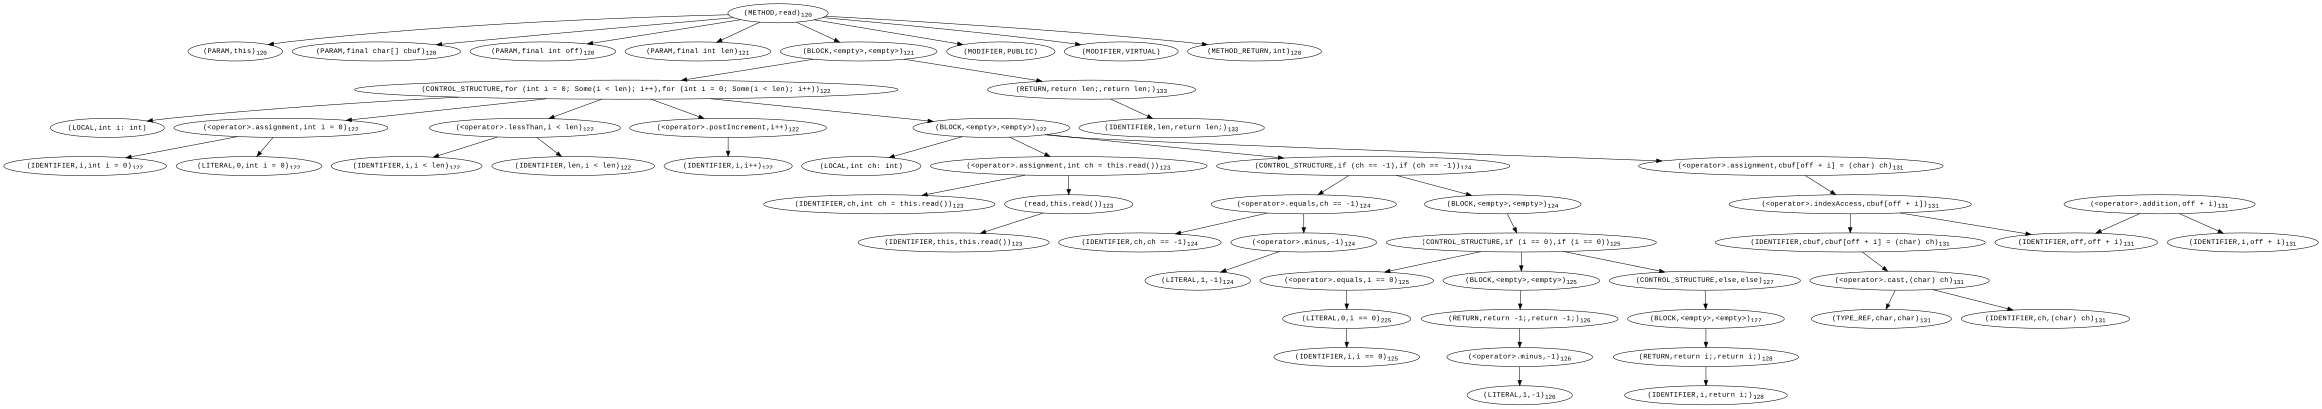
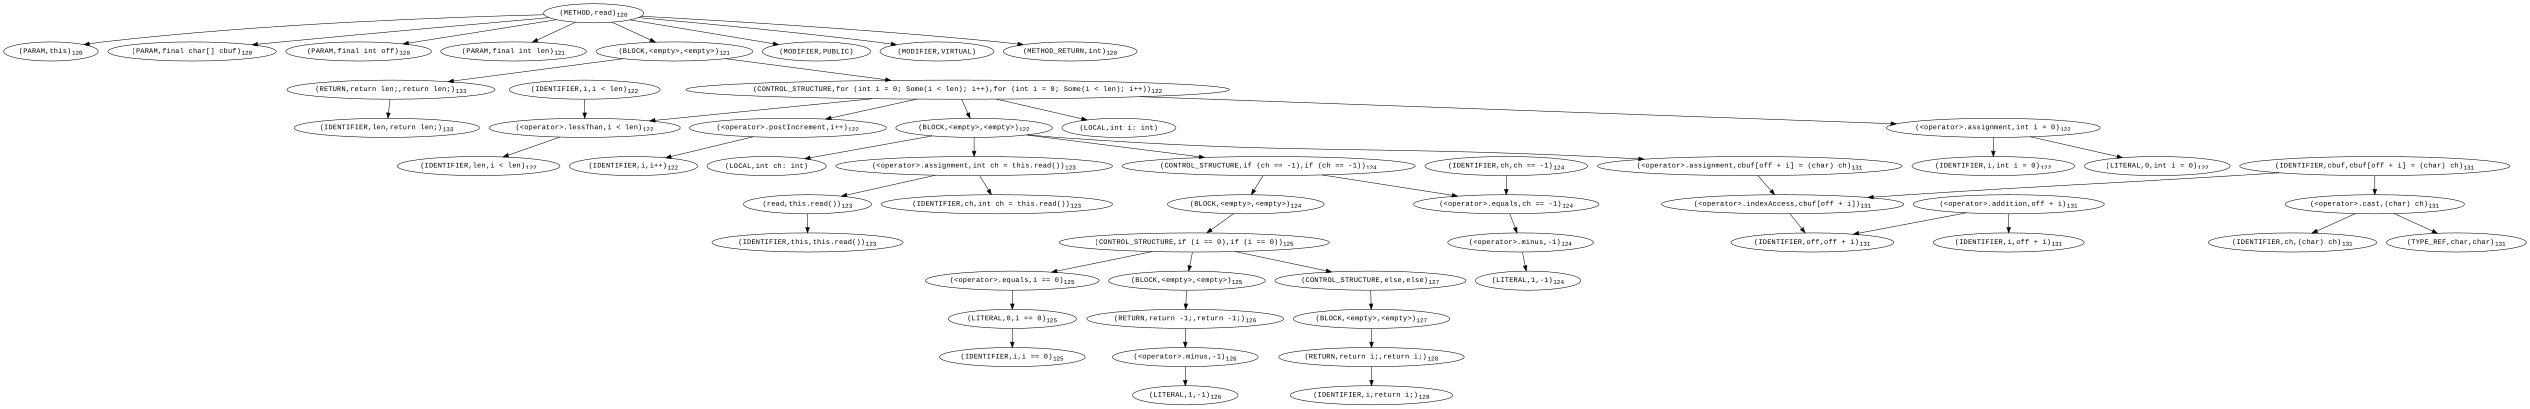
  digraph {
    fontname="Liberation Mono"
    node [fontname="Liberation Mono"]
    edge [fontname="Liberation Mono"]
    n1 [label=<(METHOD,read)<SUB>120</SUB>>]
    n2 [label=<(PARAM,this)<SUB>120</SUB>>]
    n3 [label=<(PARAM,final char[] cbuf)<SUB>120</SUB>>]
    n4 [label=<(PARAM,final int off)<SUB>120</SUB>>]
    n5 [label=<(PARAM,final int len)<SUB>121</SUB>>]
    n6 [label=<(BLOCK,&lt;empty&gt;,&lt;empty&gt;)<SUB>121</SUB>>]
    n7 [label=<(MODIFIER,PUBLIC)>]
    n8 [label=<(MODIFIER,VIRTUAL)>]
    n9 [label=<(METHOD_RETURN,int)<SUB>120</SUB>>]
    n10 [label=<(CONTROL_STRUCTURE,for (int i = 0; Some(i &lt; len); i++),for (int i = 0; Some(i &lt; len); i++))<SUB>122</SUB>>]
    n11 [label=<(RETURN,return len;,return len;)<SUB>133</SUB>>]
    n12 [label=<(LOCAL,int i: int)>]
    n13 [label=<(&lt;operator&gt;.assignment,int i = 0)<SUB>122</SUB>>]
    n14 [label=<(&lt;operator&gt;.lessThan,i &lt; len)<SUB>122</SUB>>]
    n15 [label=<(&lt;operator&gt;.postIncrement,i++)<SUB>122</SUB>>]
    n16 [label=<(BLOCK,&lt;empty&gt;,&lt;empty&gt;)<SUB>122</SUB>>]
    n17 [label=<(IDENTIFIER,len,return len;)<SUB>133</SUB>>]
    n18 [label=<(IDENTIFIER,i,int i = 0)<SUB>122</SUB>>]
    n19 [label=<(LITERAL,0,int i = 0)<SUB>122</SUB>>]
    n20 [label=<(IDENTIFIER,i,i &lt; len)<SUB>122</SUB>>]
    n21 [label=<(IDENTIFIER,len,i &lt; len)<SUB>122</SUB>>]
    n22 [label=<(IDENTIFIER,i,i++)<SUB>122</SUB>>]
    n23 [label=<(LOCAL,int ch: int)>]
    n24 [label=<(&lt;operator&gt;.assignment,int ch = this.read())<SUB>123</SUB>>]
    n25 [label=<(CONTROL_STRUCTURE,if (ch == -1),if (ch == -1))<SUB>124</SUB>>]
    n26 [label=<(&lt;operator&gt;.assignment,cbuf[off + i] = (char) ch)<SUB>131</SUB>>]
    n27 [label=<(IDENTIFIER,ch,int ch = this.read())<SUB>123</SUB>>]
    n28 [label=<(read,this.read())<SUB>123</SUB>>]
    n29 [label=<(&lt;operator&gt;.equals,ch == -1)<SUB>124</SUB>>]
    n30 [label=<(BLOCK,&lt;empty&gt;,&lt;empty&gt;)<SUB>124</SUB>>]
    n31 [label=<(&lt;operator&gt;.indexAccess,cbuf[off + i])<SUB>131</SUB>>]
    n32 [label=<(IDENTIFIER,this,this.read())<SUB>123</SUB>>]
    n33 [label=<(IDENTIFIER,ch,ch == -1)<SUB>124</SUB>>]
    n34 [label=<(&lt;operator&gt;.minus,-1)<SUB>124</SUB>>]
    n35 [label=<(CONTROL_STRUCTURE,if (i == 0),if (i == 0))<SUB>125</SUB>>]
    n36 [label=<(LITERAL,1,-1)<SUB>124</SUB>>]
    n37 [label=<(&lt;operator&gt;.equals,i == 0)<SUB>125</SUB>>]
    n38 [label=<(BLOCK,&lt;empty&gt;,&lt;empty&gt;)<SUB>125</SUB>>]
    n39 [label=<(CONTROL_STRUCTURE,else,else)<SUB>127</SUB>>]
-   n40 [label=<(LITERAL,0,i == 0)<SUB>225</SUB>>]
+   n40 [label=<(LITERAL,0,i == 0)<SUB>125</SUB>>]
    n41 [label=<(RETURN,return -1;,return -1;)<SUB>126</SUB>>]
    n42 [label=<(BLOCK,&lt;empty&gt;,&lt;empty&gt;)<SUB>127</SUB>>]
    n43 [label=<(IDENTIFIER,i,i == 0)<SUB>125</SUB>>]
    n44 [label=<(&lt;operator&gt;.minus,-1)<SUB>126</SUB>>]
    n45 [label=<(LITERAL,1,-1)<SUB>126</SUB>>]
    n46 [label=<(RETURN,return i;,return i;)<SUB>128</SUB>>]
    n47 [label=<(IDENTIFIER,i,return i;)<SUB>128</SUB>>]
    n48 [label=<(IDENTIFIER,cbuf,cbuf[off + i] = (char) ch)<SUB>131</SUB>>]
    n49 [label=<(IDENTIFIER,off,off + i)<SUB>131</SUB>>]
    n50 [label=<(&lt;operator&gt;.cast,(char) ch)<SUB>131</SUB>>]
    n51 [label=<(TYPE_REF,char,char)<SUB>131</SUB>>]
    n52 [label=<(IDENTIFIER,ch,(char) ch)<SUB>131</SUB>>]
    n53 [label=<(&lt;operator&gt;.addition,off + i)<SUB>131</SUB>>]
    n54 [label=<(IDENTIFIER,i,off + i)<SUB>131</SUB>>]
    n1 -> n2
    n1 -> n3
    n1 -> n4
    n1 -> n5
    n1 -> n6
    n1 -> n7
    n1 -> n8
    n1 -> n9
    n6 -> n10
    n6 -> n11
    n10 -> n12
    n10 -> n13
    n10 -> n14
    n10 -> n15
    n10 -> n16
    n11 -> n17
    n13 -> n18
    n13 -> n19
-   n14 -> n20
+   n20 -> n14
    n14 -> n21
    n15 -> n22
    n16 -> n23
    n16 -> n24
    n16 -> n25
    n16 -> n26
    n24 -> n27
    n24 -> n28
    n25 -> n29
    n25 -> n30
    n26 -> n31
    n28 -> n32
-   n29 -> n33
+   n33 -> n29
    n29 -> n34
    n30 -> n35
-   n31 -> n48
+   n48 -> n31
    n31 -> n49
    n34 -> n36
    n35 -> n37
    n35 -> n38
    n35 -> n39
    n37 -> n40
    n38 -> n41
    n39 -> n42
    n40 -> n43
    n41 -> n44
    n42 -> n46
    n44 -> n45
    n46 -> n47
    n48 -> n50
    n50 -> n51
    n50 -> n52
    n53 -> n49
    n53 -> n54
  }
